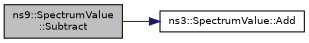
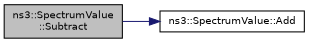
  digraph {
    rankdir=LR
    node [color=black fontname=Helvetica fontsize=10 shape=record style=filled]
-   n1 [fillcolor=grey75 fontcolor=black height=0.2 label="ns9::SpectrumValue\l::Subtract" width=0.4]
+   n1 [fillcolor=grey75 fontcolor=black height=0.2 label="ns3::SpectrumValue\l::Subtract" width=0.4]
    n2 [fillcolor=white height=0.2 label="ns3::SpectrumValue::Add" width=0.4]
    n1 -> n2 [color=midnightblue fontname=Helvetica fontsize=10 labelfontname=Helvetica labelfontsize=10 style=solid]
  }
